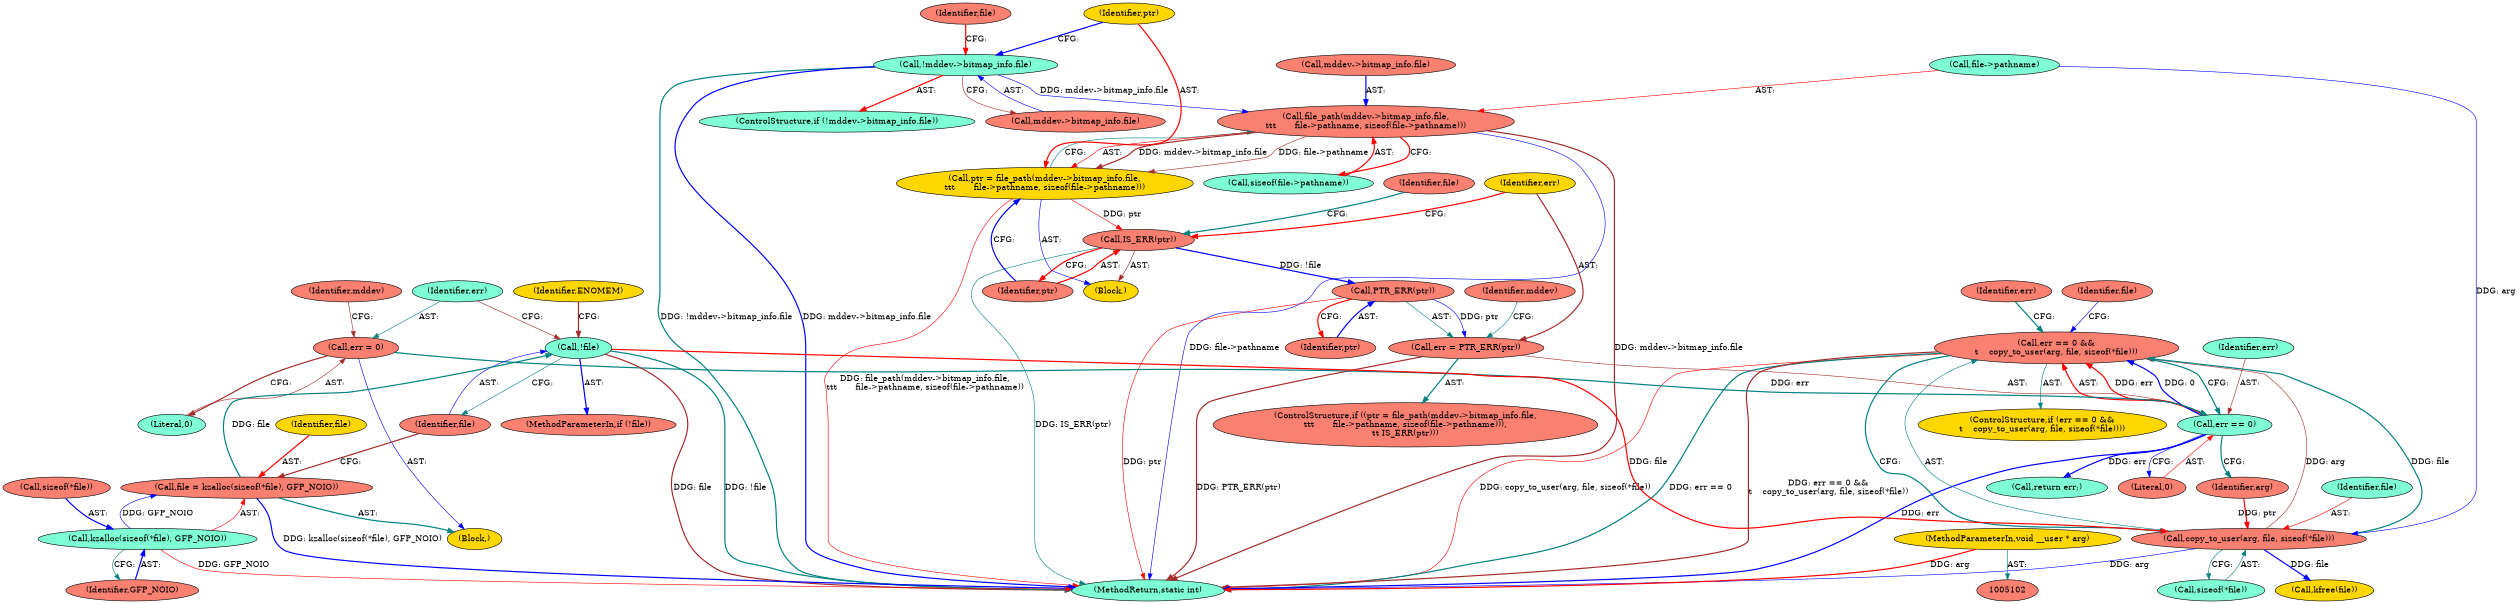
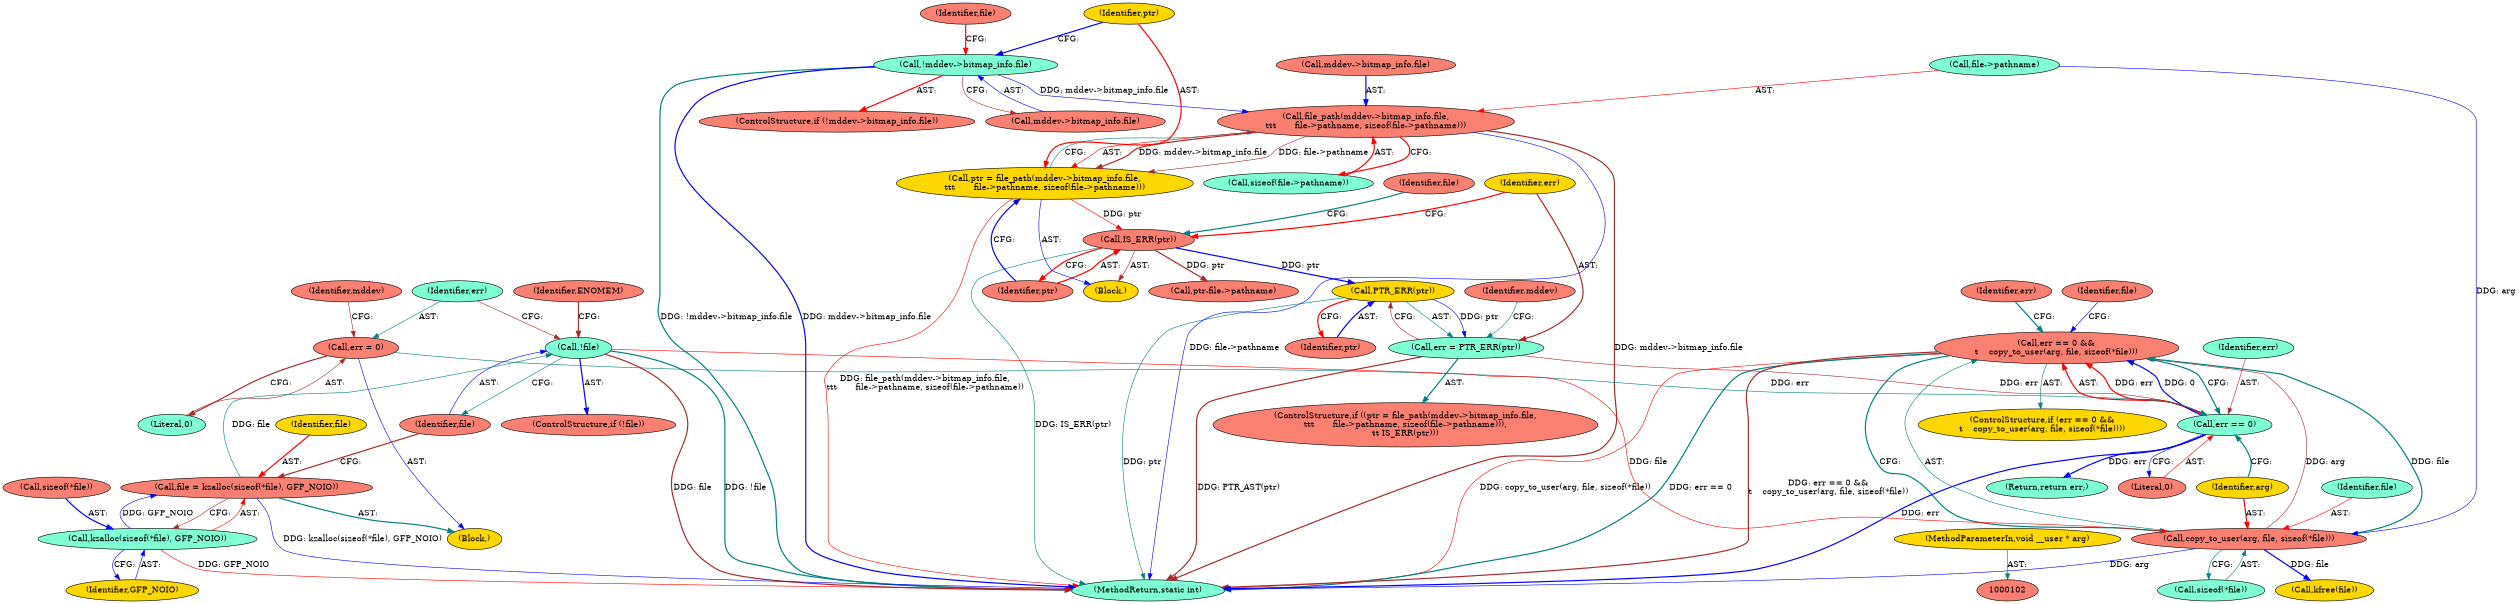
  digraph {
    node [fillcolor=salmon style=filled]
    edge [color=blue style=bold]
    n1 [label="(Call,err == 0 &&\n\t    copy_to_user(arg, file, sizeof(*file)))"]
    n2 [fillcolor=aquamarine label="(Call,err == 0)"]
    n3 [label="(Call,copy_to_user(arg, file, sizeof(*file)))"]
    n4 [fillcolor=gold label="(ControlStructure,if (err == 0 &&\n\t    copy_to_user(arg, file, sizeof(*file))))"]
    n5 [fillcolor=aquamarine label="(MethodReturn,static int)"]
-   n6 [fillcolor=aquamarine label="(Call,return err;)"]
+   n6 [fillcolor=aquamarine label="(Return,return err;)"]
    n7 [label="(Literal,0)"]
    n8 [fillcolor=aquamarine label="(Call,sizeof(*file))"]
    n9 [fillcolor=gold label="(Call,kfree(file))"]
-   n10 [label="(Call,err = PTR_ERR(ptr))"]
-   n11 [label="(Call,PTR_ERR(ptr))"]
+   n10 [fillcolor=aquamarine label="(Call,err = PTR_ERR(ptr))"]
+   n11 [fillcolor=gold label="(Call,PTR_ERR(ptr))"]
    n12 [label="(ControlStructure,if ((ptr = file_path(mddev->bitmap_info.file,\n\t\t\t       file->pathname, sizeof(file->pathname))),\n\t\t IS_ERR(ptr)))"]
    n13 [label="(Identifier,ptr)"]
    n14 [label="(Call,IS_ERR(ptr))"]
    n15 [fillcolor=gold label="(Block,)"]
    n16 [label="(Identifier,ptr)"]
+   n17 [label="(Call,ptr-file->pathname)"]
    n18 [fillcolor=gold label="(Call,ptr = file_path(mddev->bitmap_info.file,\n\t\t\t       file->pathname, sizeof(file->pathname)))"]
    n19 [label="(Call,file_path(mddev->bitmap_info.file,\n\t\t\t       file->pathname, sizeof(file->pathname)))"]
    n20 [fillcolor=aquamarine label="(Call,sizeof(file->pathname))"]
    n21 [fillcolor=aquamarine label="(Call,!mddev->bitmap_info.file)"]
    n22 [label="(Call,mddev->bitmap_info.file)"]
-   n23 [fillcolor=aquamarine label="(ControlStructure,if (!mddev->bitmap_info.file))"]
+   n23 [label="(ControlStructure,if (!mddev->bitmap_info.file))"]
    n24 [label="(Call,err = 0)"]
    n25 [fillcolor=gold label="(Block,)"]
    n26 [fillcolor=aquamarine label="(Literal,0)"]
    n27 [fillcolor=gold label="(MethodParameterIn,void __user * arg)"]
-   1000102 [label=1005102]
+   1000102
    n29 [fillcolor=aquamarine label="(Call,!file)"]
-   n30 [label="(MethodParameterIn,if (!file))"]
+   n30 [label="(ControlStructure,if (!file))"]
    n31 [label="(Identifier,file)"]
    n32 [label="(Call,file = kzalloc(sizeof(*file), GFP_NOIO))"]
    n33 [fillcolor=aquamarine label="(Call,kzalloc(sizeof(*file), GFP_NOIO))"]
-   n34 [label="(Identifier,GFP_NOIO)"]
+   n34 [fillcolor=gold label="(Identifier,GFP_NOIO)"]
    n35 [fillcolor=aquamarine label="(Identifier,err)"]
    n36 [label="(Call,mddev->bitmap_info.file)"]
    n37 [fillcolor=gold label="(Identifier,err)"]
    n38 [label="(Call,sizeof(*file))"]
    n39 [fillcolor=gold label="(Identifier,ptr)"]
    n40 [fillcolor=gold label="(Identifier,file)"]
    n41 [label="(Identifier,file)"]
    n42 [label="(Identifier,mddev)"]
-   n43 [label="(Identifier,arg)"]
+   n43 [fillcolor=gold label="(Identifier,arg)"]
    n44 [fillcolor=aquamarine label="(Identifier,err)"]
    n45 [fillcolor=aquamarine label="(Identifier,file)"]
    n46 [fillcolor=aquamarine label="(Call,file->pathname)"]
    n47 [label="(Identifier,err)"]
    n48 [label="(Identifier,file)"]
    n49 [label="(Identifier,file)"]
    n50 [label="(Identifier,mddev)"]
-   n51 [fillcolor=gold label="(Identifier,ENOMEM)"]
+   n51 [label="(Identifier,ENOMEM)"]
    n1 -> n2 [color=teal label="CFG: "]
    n1 -> n3 [color=teal label="CFG: "]
    n1 -> n4 [color=teal label="AST: " style=solid]
    n1 -> n5 [color=red label="DDG: copy_to_user(arg, file, sizeof(*file))" style=solid]
    n1 -> n5 [color=teal label="DDG: err == 0"]
    n1 -> n5 [color=brown label="DDG: err == 0 &&\n\t    copy_to_user(arg, file, sizeof(*file))"]
    n2 -> n1 [color=red label="AST: "]
    n2 -> n1 [color=red label="DDG: err"]
    n2 -> n1 [label="DDG: 0"]
    n2 -> n5 [label="DDG: err"]
    n2 -> n6 [label="DDG: err"]
    n2 -> n7 [label="CFG: " style=solid]
    n3 -> n1 [color=teal label="AST: " style=solid]
    n3 -> n1 [color=brown label="DDG: arg" style=solid]
    n3 -> n1 [color=teal label="DDG: file"]
    n3 -> n5 [label="DDG: arg" style=solid]
    n3 -> n8 [color=teal label="CFG: " style=solid]
    n3 -> n9 [label="DDG: file"]
    n7 -> n2 [color=red label="AST: " style=solid]
    n8 -> n3 [color=teal label="AST: " style=solid]
-   n10 -> n2 [color=brown label="AST: " style=solid]
-   n10 -> n5 [color=brown label="DDG: PTR_ERR(ptr)"]
+   n10 -> n2 [color=brown label="DDG: err" style=solid]
+   n10 -> n5 [color=brown label="DDG: PTR_AST(ptr)"]
+   n10 -> n11 [color=brown label="CFG: " style=solid]
    n10 -> n12 [color=teal label="AST: "]
-   n11 -> n5 [color=red label="DDG: ptr" style=solid]
+   n11 -> n5 [color=teal label="DDG: ptr" style=solid]
    n11 -> n10 [color=teal label="AST: " style=solid]
    n11 -> n10 [label="DDG: ptr" style=solid]
    n11 -> n13 [color=red label="CFG: "]
    n13 -> n11 [label="AST: "]
    n14 -> n5 [color=teal label="DDG: IS_ERR(ptr)" style=solid]
-   n14 -> n11 [label="DDG: !file"]
+   n14 -> n11 [label="DDG: ptr"]
    n14 -> n15 [color=brown label="AST: " style=solid]
    n14 -> n16 [color=red label="CFG: "]
+   n14 -> n17 [color=brown label="DDG: ptr"]
    n16 -> n14 [color=red label="AST: "]
    n16 -> n18 [label="CFG: "]
    n18 -> n5 [color=red label="DDG: file_path(mddev->bitmap_info.file,\n\t\t\t       file->pathname, sizeof(file->pathname))" style=solid]
    n18 -> n14 [color=red label="DDG: ptr" style=solid]
    n18 -> n15 [label="AST: " style=solid]
    n18 -> n19 [color=teal label="CFG: " style=solid]
    n19 -> n5 [label="DDG: file->pathname" style=solid]
    n19 -> n5 [color=brown label="DDG: mddev->bitmap_info.file"]
    n19 -> n18 [color=red label="AST: " style=solid]
    n19 -> n18 [color=brown label="DDG: mddev->bitmap_info.file"]
    n19 -> n18 [color=brown label="DDG: file->pathname" style=solid]
    n19 -> n20 [color=red label="CFG: "]
    n20 -> n19 [color=red label="AST: "]
    n21 -> n5 [color=teal label="DDG: !mddev->bitmap_info.file"]
    n21 -> n5 [label="DDG: mddev->bitmap_info.file"]
    n21 -> n19 [label="DDG: mddev->bitmap_info.file" style=solid]
    n21 -> n22 [color=brown label="CFG: " style=solid]
    n21 -> n23 [color=red label="AST: "]
    n22 -> n21 [label="AST: " style=solid]
-   n24 -> n2 [color=teal label="DDG: err"]
+   n24 -> n2 [color=teal label="DDG: err" style=solid]
    n24 -> n25 [label="AST: " style=solid]
    n24 -> n26 [color=brown label="CFG: "]
    n26 -> n24 [color=brown label="AST: " style=solid]
-   n27 -> n5 [color=red label="DDG: arg"]
    n27 -> 1000102 [color=teal label="AST: " style=solid]
-   n29 -> n3 [color=red label="DDG: file"]
+   n29 -> n3 [color=red label="DDG: file" style=solid]
    n29 -> n5 [color=brown label="DDG: file"]
    n29 -> n5 [color=teal label="DDG: !file"]
    n29 -> n30 [label="AST: "]
    n29 -> n31 [color=teal label="CFG: " style=solid]
    n31 -> n29 [label="AST: " style=solid]
    n31 -> n32 [color=brown label="CFG: "]
-   n32 -> n5 [label="DDG: kzalloc(sizeof(*file), GFP_NOIO)"]
+   n32 -> n5 [label="DDG: kzalloc(sizeof(*file), GFP_NOIO)" style=solid]
    n32 -> n25 [color=teal label="AST: "]
-   n32 -> n29 [color=teal label="DDG: file"]
+   n32 -> n29 [color=teal label="DDG: file" style=solid]
+   n32 -> n33 [color=brown label="CFG: " style=solid]
    n33 -> n5 [color=red label="DDG: GFP_NOIO" style=solid]
    n33 -> n32 [color=red label="AST: " style=solid]
    n33 -> n32 [label="DDG: GFP_NOIO" style=solid]
-   n33 -> n34 [color=teal label="CFG: " style=solid]
-   n34 -> n33 [label="AST: "]
+   n33 -> n34 [label="CFG: " style=solid]
+   n34 -> n33 [label="AST: " style=solid]
    n35 -> n2 [color=brown label="AST: " style=solid]
    n36 -> n19 [label="AST: "]
    n37 -> n10 [color=brown label="AST: "]
    n37 -> n14 [color=red label="CFG: "]
    n38 -> n33 [label="AST: "]
    n39 -> n18 [color=red label="AST: "]
    n39 -> n21 [label="CFG: "]
    n40 -> n32 [color=red label="AST: "]
    n41 -> n14 [color=teal label="CFG: "]
    n42 -> n24 [color=brown label="CFG: " style=solid]
-   n2 -> n43 [color=teal label="CFG: "]
-   n43 -> n3 [color=red label="DDG: ptr"]
+   n43 -> n2 [color=teal label="CFG: "]
+   n43 -> n3 [color=red label="AST: "]
    n44 -> n24 [color=teal label="AST: " style=solid]
    n44 -> n29 [color=brown label="CFG: " style=solid]
    n45 -> n3 [color=red label="AST: " style=solid]
    n46 -> n3 [label="DDG: arg" style=solid]
    n46 -> n19 [color=red label="AST: " style=solid]
    n47 -> n1 [color=teal label="CFG: "]
    n48 -> n21 [color=red label="CFG: "]
    n49 -> n1 [label="CFG: " style=solid]
    n50 -> n10 [color=teal label="CFG: " style=solid]
    n51 -> n29 [color=brown label="CFG: "]
  }
